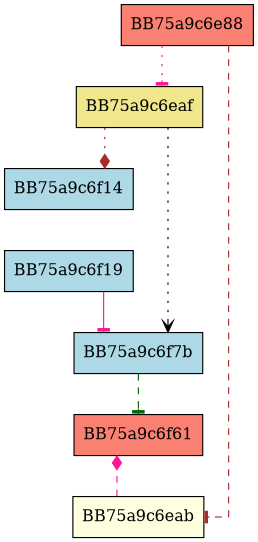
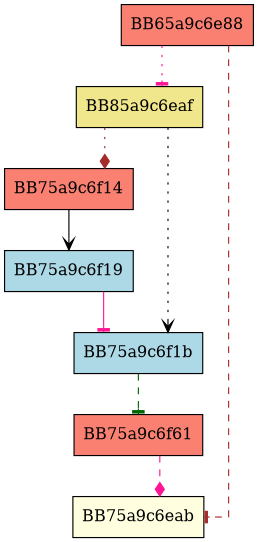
  digraph {
    splines=ortho
    node [fillcolor=lightblue shape=box style=filled]
    edge [arrowhead=tee color=deeppink style=dotted]
-   BB75a9c6eaf [fillcolor=khaki]
-   BB75a9c6e88 [fillcolor=salmon]
+   BB75a9c6eaf [fillcolor=khaki label=BB85a9c6eaf]
+   BB75a9c6e88 [fillcolor=salmon label=BB65a9c6e88]
    BB75a9c6eab [fillcolor=lightyellow]
-   BB75a9c6f14
-   BB75a9c6f1b [label=BB75a9c6f7b]
+   BB75a9c6f14 [fillcolor=salmon]
+   BB75a9c6f1b
    n6 [fillcolor=salmon label=BB75a9c6f61]
    BB75a9c6f19
    BB75a9c6eaf -> BB75a9c6f14 [arrowhead=diamond color=brown]
    BB75a9c6eaf -> BB75a9c6f1b [arrowhead=vee color=black]
    BB75a9c6e88 -> BB75a9c6eaf
    BB75a9c6e88 -> BB75a9c6eab [color=brown style=dashed]
-   BB75a9c6eab -> n6 [arrowhead=diamond style=dashed]
+   n6 -> BB75a9c6eab [arrowhead=diamond style=dashed]
+   BB75a9c6f14 -> BB75a9c6f19 [arrowhead=vee color=black style=solid]
    BB75a9c6f1b -> n6 [color=darkgreen style=dashed]
    BB75a9c6f19 -> BB75a9c6f1b [style=solid]
  }
